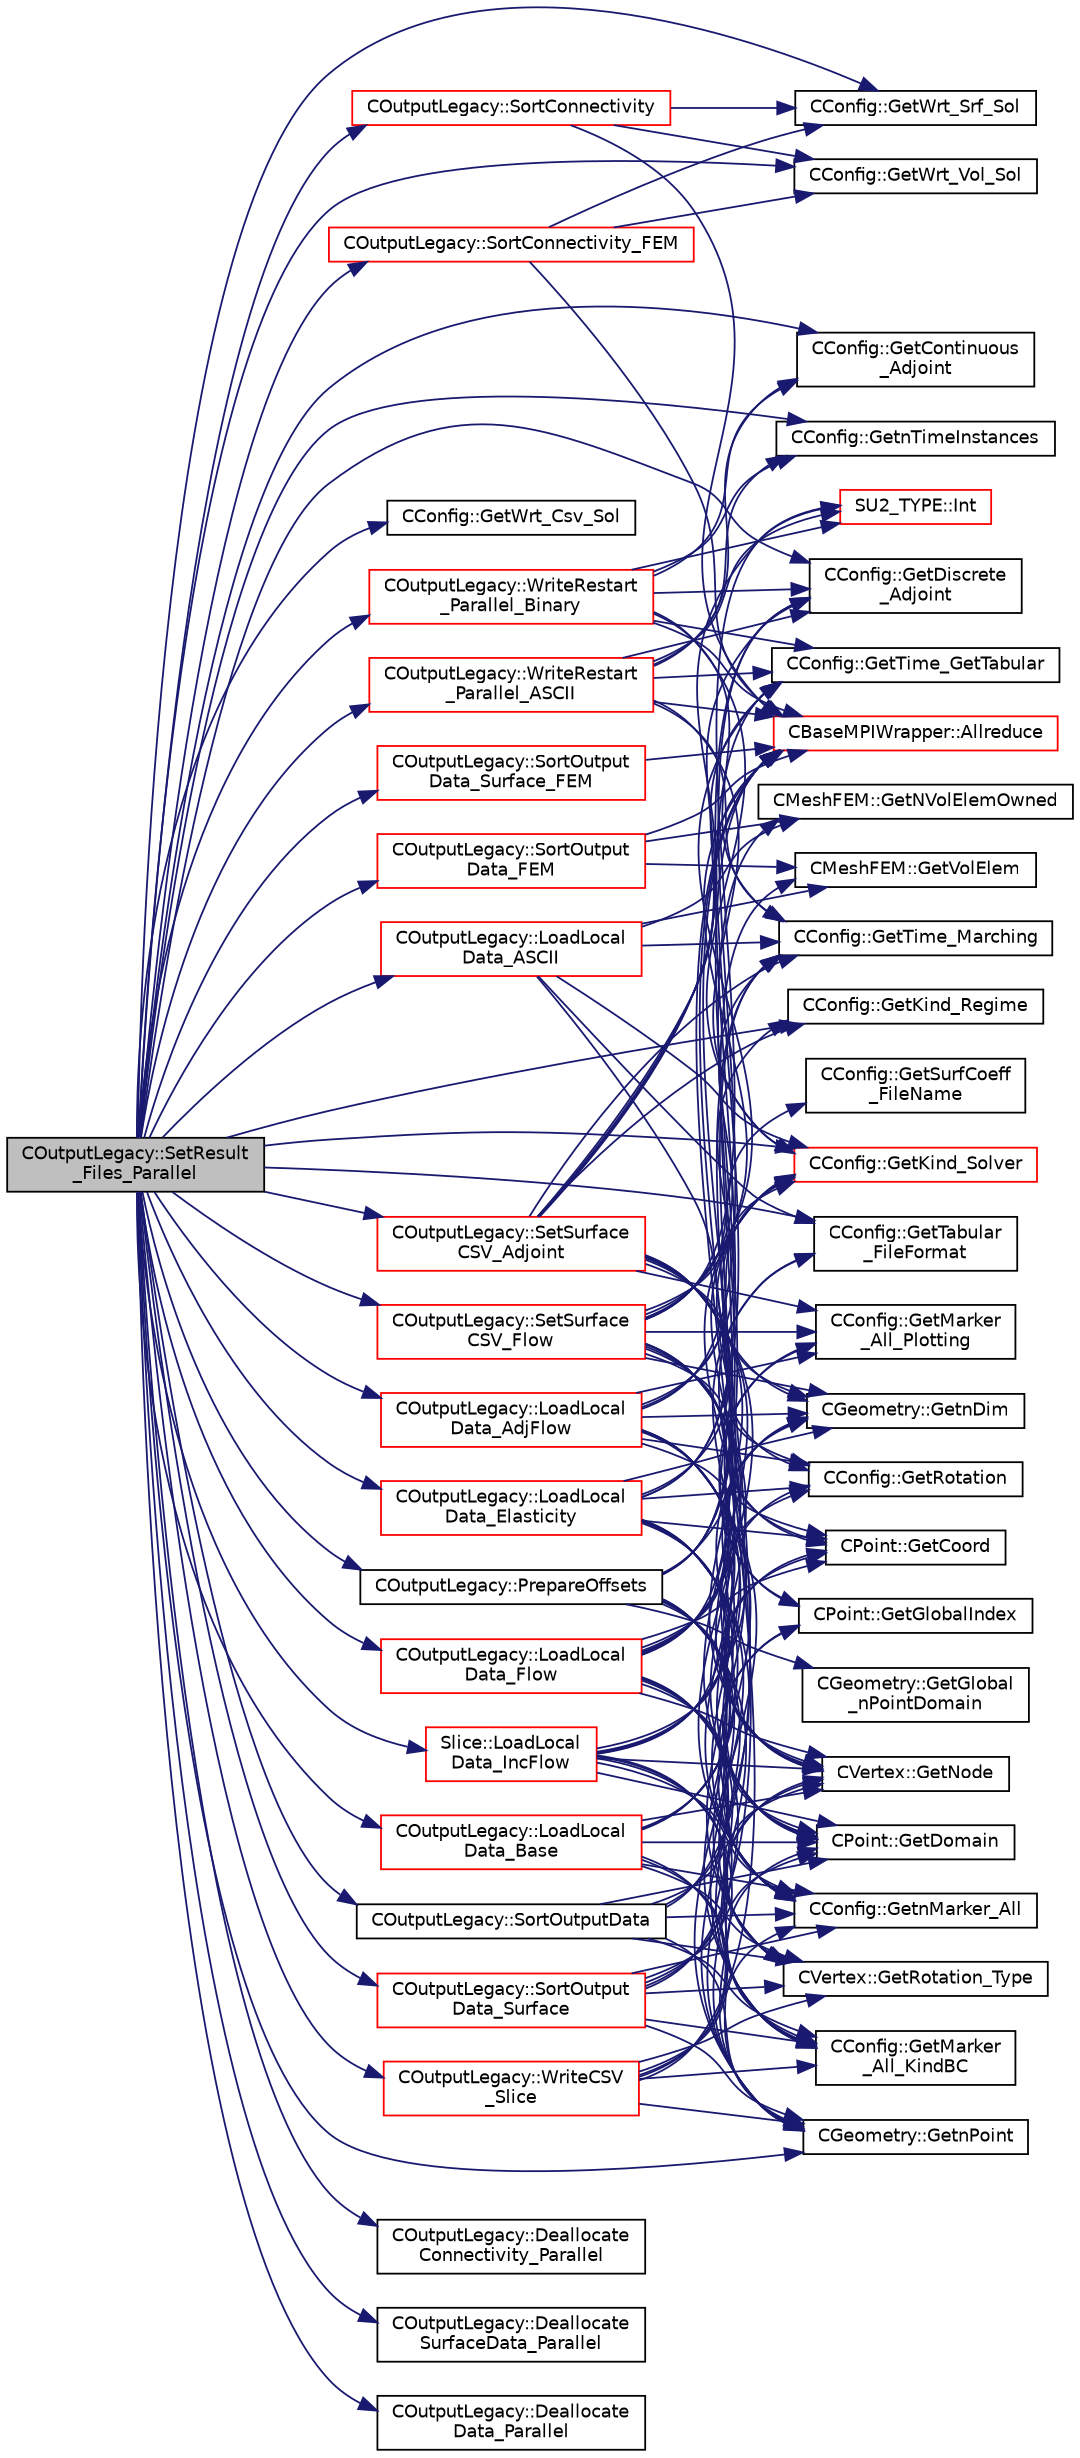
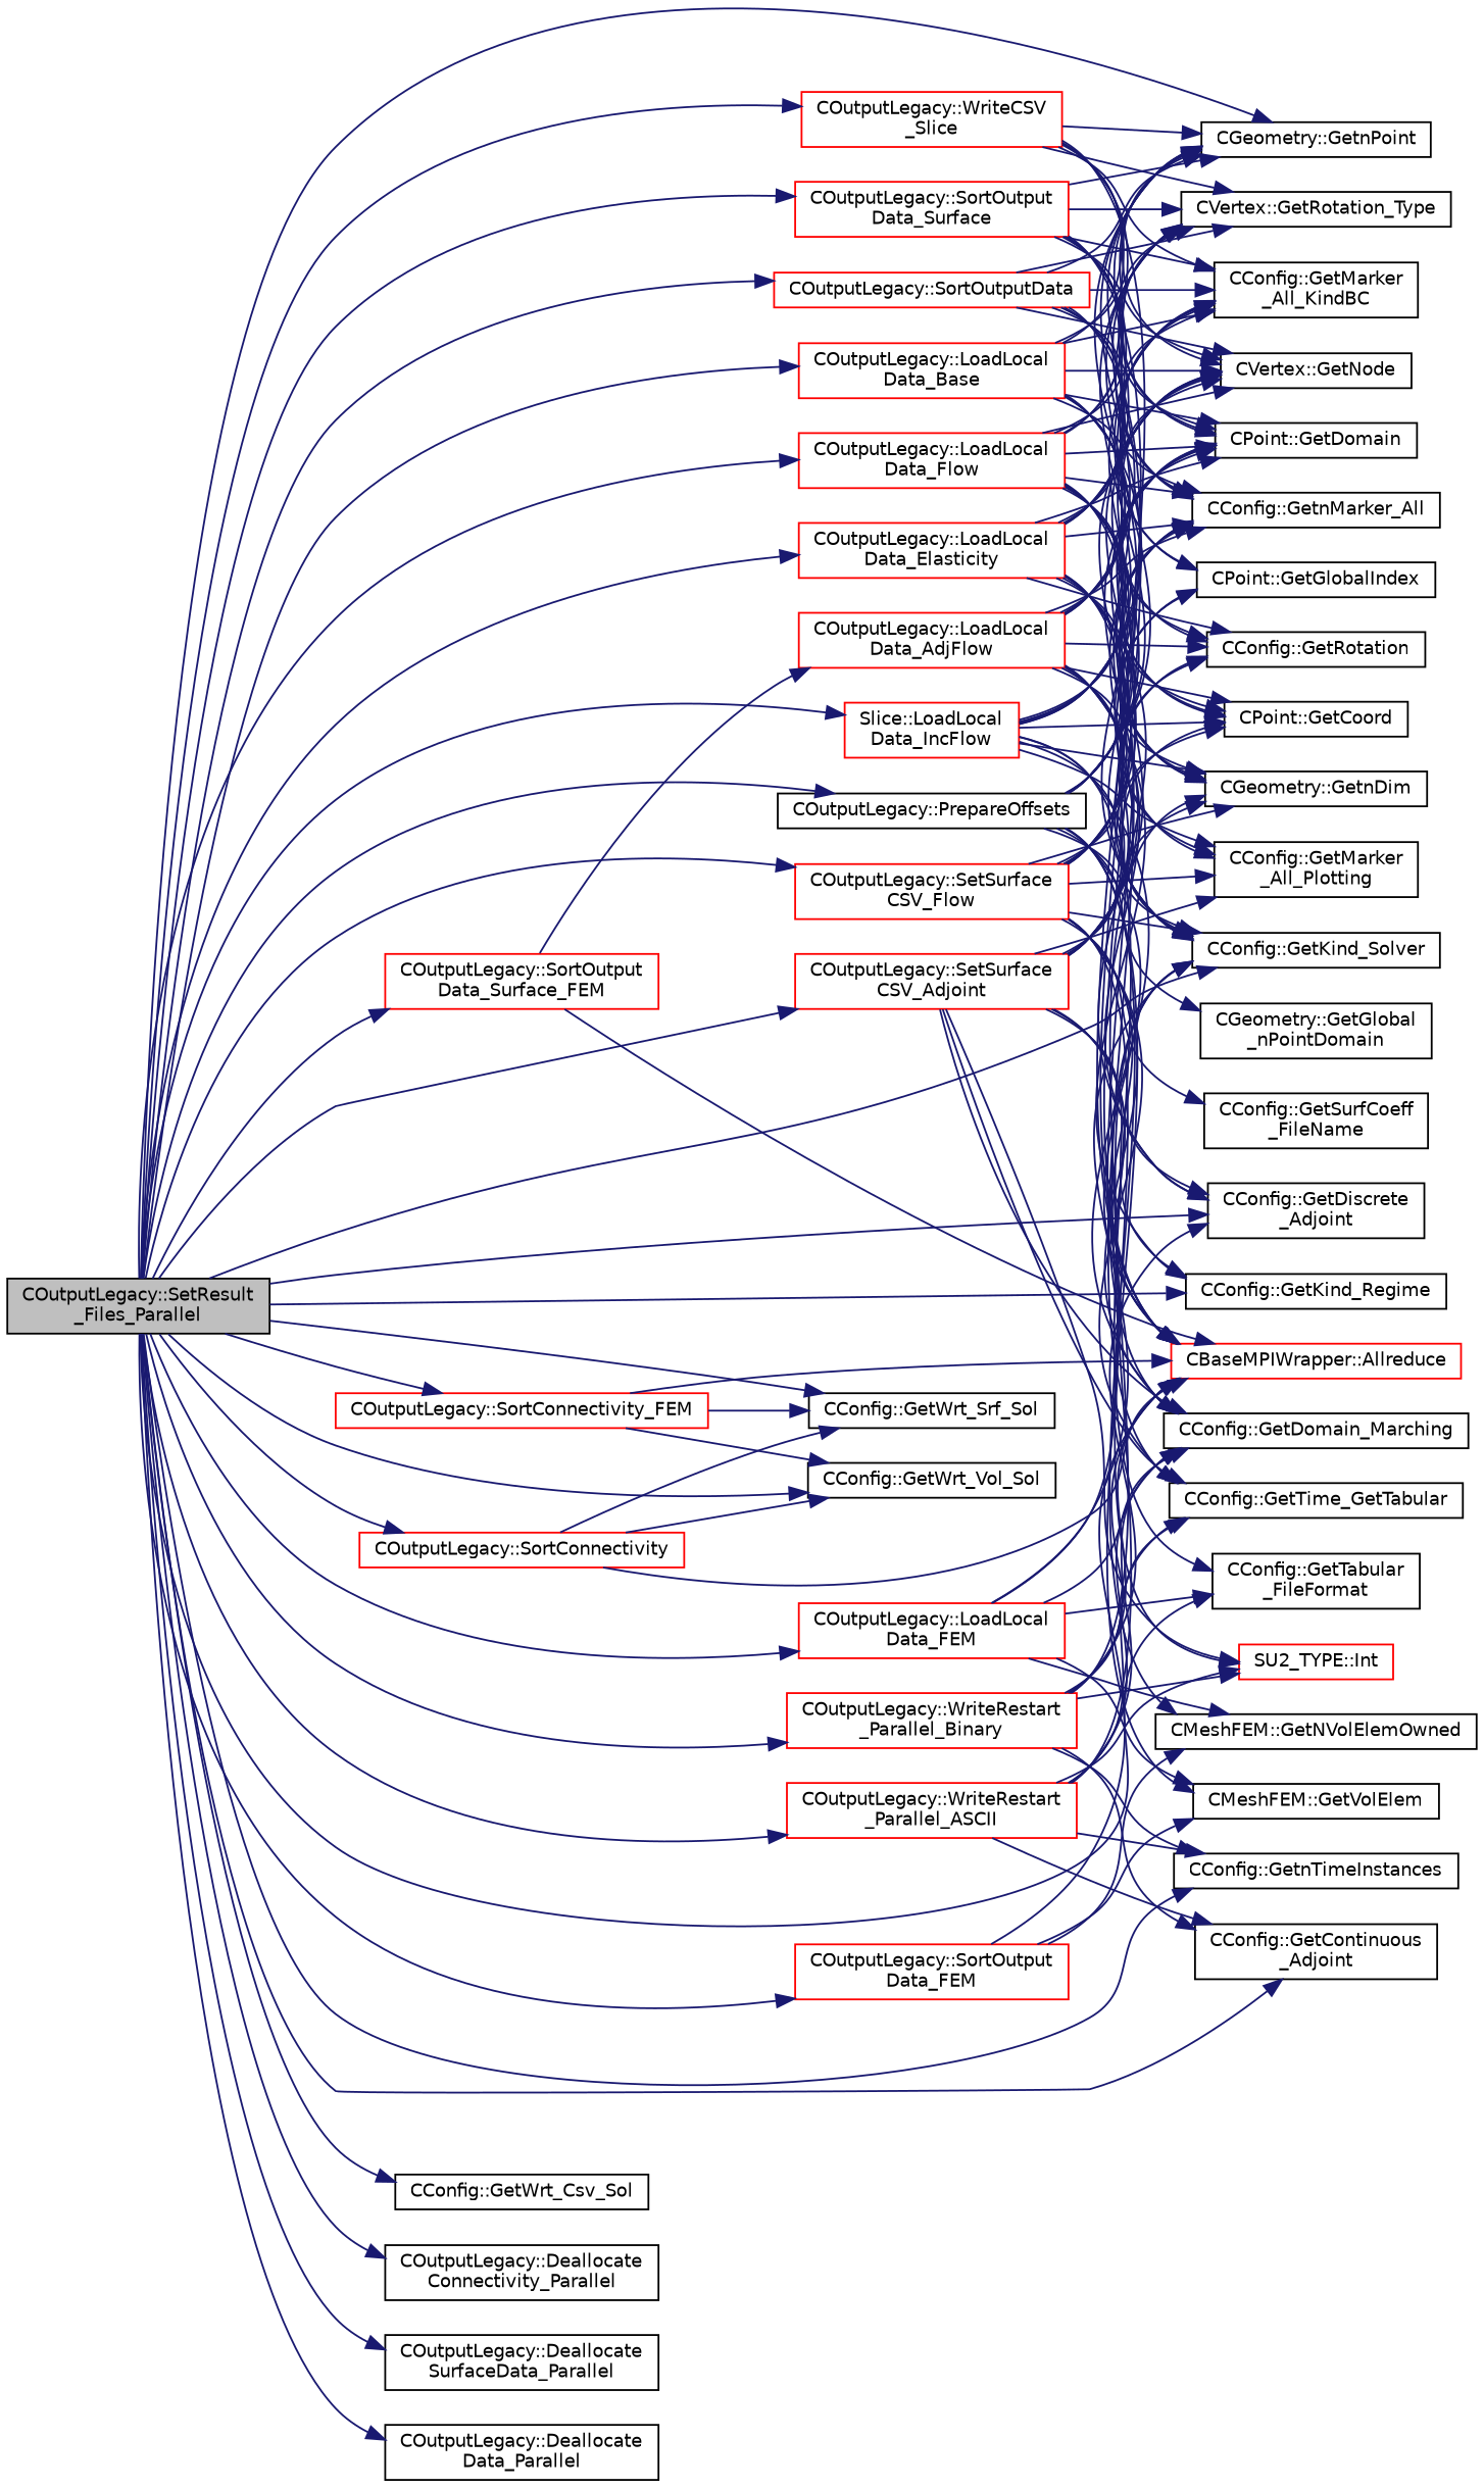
  digraph {
    rankdir=LR
    node [color=black fillcolor=white fontname=Helvetica fontsize=10 shape=record style=filled]
    edge [color=midnightblue fontname=Helvetica fontsize=10 labelfontname=Helvetica labelfontsize=10 style=solid]
    n1 [fillcolor=grey75 fontcolor=black height=0.2 label="COutputLegacy::SetResult\l_Files_Parallel" width=0.4]
-   n2 [color=red height=0.2 label="CConfig::GetKind_Solver" width=0.4]
+   n2 [height=0.2 label="CConfig::GetKind_Solver" width=0.4]
    n3 [height=0.2 label="CConfig::GetTabular\l_FileFormat" width=0.4]
    n4 [height=0.2 label="CConfig::GetnTimeInstances" width=0.4]
    n5 [height=0.2 label="CConfig::GetContinuous\l_Adjoint" width=0.4]
    n6 [height=0.2 label="CConfig::GetDiscrete\l_Adjoint" width=0.4]
    n7 [height=0.2 label="CConfig::GetWrt_Vol_Sol" width=0.4]
    n8 [height=0.2 label="CConfig::GetWrt_Srf_Sol" width=0.4]
    n9 [height=0.2 label="CConfig::GetWrt_Csv_Sol" width=0.4]
    n10 [height=0.2 label="CConfig::GetKind_Regime" width=0.4]
    n11 [height=0.2 label="COutputLegacy::PrepareOffsets" width=0.4]
    n12 [height=0.2 label="CGeometry::GetnPoint" width=0.4]
    n13 [color=red height=0.2 label="COutputLegacy::SetSurface\lCSV_Flow" width=0.4]
    n14 [color=red height=0.2 label="COutputLegacy::SetSurface\lCSV_Adjoint" width=0.4]
    n15 [color=red height=0.2 label="COutputLegacy::LoadLocal\lData_Flow" width=0.4]
    n16 [color=red height=0.2 label="Slice::LoadLocal\lData_IncFlow" width=0.4]
    n17 [color=red height=0.2 label="COutputLegacy::LoadLocal\lData_AdjFlow" width=0.4]
    n18 [color=red height=0.2 label="COutputLegacy::LoadLocal\lData_Elasticity" width=0.4]
    n19 [color=red height=0.2 label="COutputLegacy::LoadLocal\lData_Base" width=0.4]
-   n20 [color=red height=0.2 label="COutputLegacy::LoadLocal\lData_ASCII" width=0.4]
+   n20 [color=red height=0.2 label="COutputLegacy::LoadLocal\lData_FEM" width=0.4]
    n21 [color=red height=0.2 label="COutputLegacy::SortOutput\lData_FEM" width=0.4]
-   n22 [height=0.2 label="COutputLegacy::SortOutputData" width=0.4]
+   n22 [color=red height=0.2 label="COutputLegacy::SortOutputData" width=0.4]
    n23 [color=red height=0.2 label="COutputLegacy::WriteRestart\l_Parallel_Binary" width=0.4]
    n24 [color=red height=0.2 label="COutputLegacy::WriteRestart\l_Parallel_ASCII" width=0.4]
    n25 [color=red height=0.2 label="COutputLegacy::WriteCSV\l_Slice" width=0.4]
    n26 [color=red height=0.2 label="COutputLegacy::SortConnectivity_FEM" width=0.4]
    n27 [color=red height=0.2 label="COutputLegacy::SortConnectivity" width=0.4]
    n28 [color=red height=0.2 label="COutputLegacy::SortOutput\lData_Surface_FEM" width=0.4]
    n29 [color=red height=0.2 label="COutputLegacy::SortOutput\lData_Surface" width=0.4]
    n30 [height=0.2 label="COutputLegacy::Deallocate\lConnectivity_Parallel" width=0.4]
    n31 [height=0.2 label="COutputLegacy::Deallocate\lSurfaceData_Parallel" width=0.4]
    n32 [height=0.2 label="COutputLegacy::Deallocate\lData_Parallel" width=0.4]
    n33 [height=0.2 label="CPoint::GetDomain" width=0.4]
    n34 [height=0.2 label="CConfig::GetnMarker_All" width=0.4]
    n35 [height=0.2 label="CConfig::GetMarker\l_All_KindBC" width=0.4]
    n36 [height=0.2 label="CVertex::GetNode" width=0.4]
    n37 [height=0.2 label="CVertex::GetRotation_Type" width=0.4]
    n38 [color=red height=0.2 label="CBaseMPIWrapper::Allreduce" width=0.4]
    n39 [height=0.2 label="CGeometry::GetGlobal\l_nPointDomain" width=0.4]
    n40 [height=0.2 label="CMeshFEM::GetNVolElemOwned" width=0.4]
    n41 [height=0.2 label="CMeshFEM::GetVolElem" width=0.4]
    n42 [height=0.2 label="CGeometry::GetnDim" width=0.4]
    n43 [height=0.2 label="CConfig::GetSurfCoeff\l_FileName" width=0.4]
-   n44 [height=0.2 label="CConfig::GetTime_Marching" width=0.4]
+   n44 [height=0.2 label="CConfig::GetDomain_Marching" width=0.4]
    n45 [color=red height=0.2 label="SU2_TYPE::Int" width=0.4]
    n46 [height=0.2 label="CConfig::GetTime_GetTabular" width=0.4]
    n47 [height=0.2 label="CConfig::GetMarker\l_All_Plotting" width=0.4]
    n48 [height=0.2 label="CPoint::GetGlobalIndex" width=0.4]
    n49 [height=0.2 label="CPoint::GetCoord" width=0.4]
    n50 [height=0.2 label="CConfig::GetRotation" width=0.4]
    n1 -> n2
    n1 -> n3
    n1 -> n4
    n1 -> n5
    n1 -> n6
    n1 -> n7
    n1 -> n8
    n1 -> n9
    n1 -> n10
    n1 -> n11
    n1 -> n12
    n1 -> n13
    n1 -> n14
    n1 -> n15
    n1 -> n16
-   n1 -> n17
+   n28 -> n17
    n1 -> n18
    n1 -> n19
    n1 -> n20
    n1 -> n21
    n1 -> n22
    n1 -> n23
    n1 -> n24
    n1 -> n25
    n1 -> n26
    n1 -> n27
    n1 -> n28
    n1 -> n29
    n1 -> n30
    n1 -> n31
    n1 -> n32
    n11 -> n2
    n11 -> n12
    n11 -> n33
    n11 -> n34
    n11 -> n35
    n11 -> n36
    n11 -> n37
    n11 -> n38
    n11 -> n39
    n11 -> n40
    n11 -> n41
    n13 -> n2
    n13 -> n33
    n13 -> n34
    n13 -> n36
    n13 -> n38
    n13 -> n42
    n13 -> n43
    n13 -> n44
    n13 -> n45
    n13 -> n46
    n13 -> n47
    n13 -> n48
    n13 -> n49
    n13 -> n50
    n14 -> n6
    n14 -> n10
    n14 -> n33
    n14 -> n34
    n14 -> n36
    n14 -> n38
    n14 -> n42
    n14 -> n44
    n14 -> n45
    n14 -> n46
    n14 -> n47
    n14 -> n48
    n14 -> n49
    n14 -> n50
    n15 -> n2
-   n15 -> n3
    n15 -> n12
    n15 -> n33
    n15 -> n34
    n15 -> n35
    n15 -> n36
    n15 -> n37
    n15 -> n42
    n15 -> n44
    n15 -> n47
    n15 -> n49
    n15 -> n50
    n16 -> n2
    n16 -> n3
    n16 -> n12
    n16 -> n33
    n16 -> n34
    n16 -> n35
    n16 -> n36
    n16 -> n37
    n16 -> n42
    n16 -> n44
    n16 -> n47
    n16 -> n49
    n17 -> n2
    n17 -> n6
    n17 -> n10
    n17 -> n12
    n17 -> n33
    n17 -> n34
    n17 -> n35
    n17 -> n36
    n17 -> n37
    n17 -> n42
    n17 -> n47
    n17 -> n49
    n17 -> n50
    n18 -> n2
    n18 -> n6
    n18 -> n12
    n18 -> n33
    n18 -> n34
    n18 -> n35
    n18 -> n36
    n18 -> n37
    n18 -> n42
    n18 -> n46
    n18 -> n49
    n18 -> n50
+   n19 -> n2
    n19 -> n12
    n19 -> n33
    n19 -> n34
    n19 -> n35
    n19 -> n36
    n19 -> n37
    n19 -> n42
    n19 -> n49
    n19 -> n50
    n20 -> n2
    n20 -> n3
    n20 -> n40
    n20 -> n41
    n20 -> n42
    n20 -> n44
    n21 -> n38
    n21 -> n40
    n21 -> n41
    n22 -> n12
    n22 -> n33
    n22 -> n34
    n22 -> n35
    n22 -> n36
    n22 -> n37
    n22 -> n38
    n22 -> n48
    n23 -> n2
    n23 -> n4
    n23 -> n5
    n23 -> n6
    n23 -> n38
    n23 -> n44
    n23 -> n45
    n23 -> n46
    n24 -> n2
    n24 -> n4
    n24 -> n5
-   n24 -> n6
    n24 -> n38
    n24 -> n44
    n24 -> n45
    n24 -> n46
    n25 -> n12
    n25 -> n33
    n25 -> n34
    n25 -> n35
    n25 -> n36
    n25 -> n37
    n25 -> n38
    n26 -> n7
    n26 -> n8
    n26 -> n38
    n27 -> n7
    n27 -> n8
    n27 -> n38
    n28 -> n38
    n29 -> n12
    n29 -> n33
    n29 -> n34
    n29 -> n35
    n29 -> n36
    n29 -> n37
    n29 -> n38
    n29 -> n48
  }
